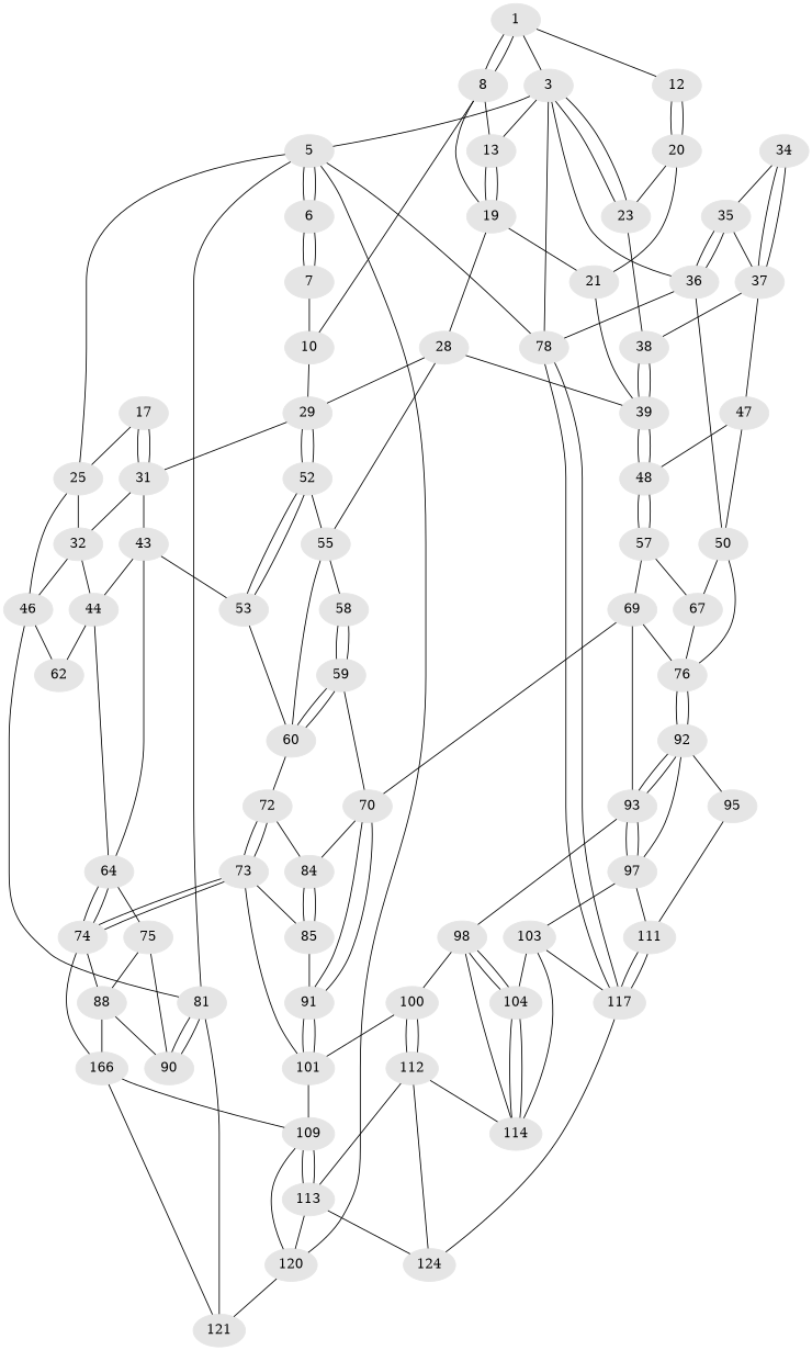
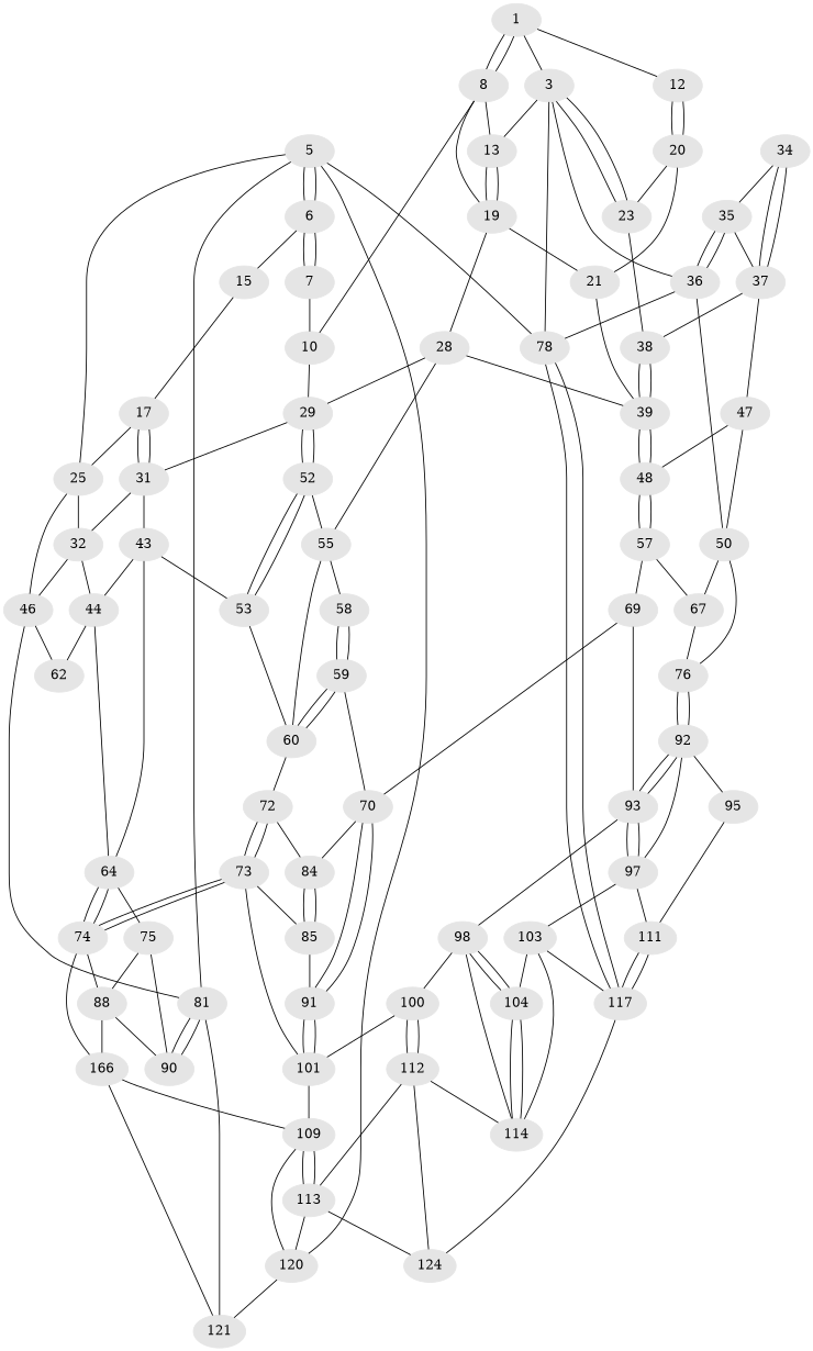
  graph {
    node [color=gray90 style=filled]
    1 [super="+2"]
    3 [super="+4"]
    8 [super="+9"]
    12
    5 [super="+83"]
    23 [super="+24"]
    36 [super="+49"]
    78 [super="+79"]
    13
    10 [super="+27"]
    19 [super="+22"]
    20
    6
    25 [super="+26"]
    81 [super="+82"]
    120 [super="+123"]
    38
    50 [super="+51"]
    117 [super="+118"]
    7 [super="+11"]
+   15
    32 [super="+45"]
    46 [super="+63"]
    90
    121
    17 [super="+18"]
    29 [super="+30"]
    21
    28 [super="+41"]
    31 [super="+33"]
    52
    43 [super="+54"]
    39 [super="+40"]
    55 [super="+56"]
    48
    44 [super="+61"]
    62
    60 [super="+66"]
    58
    53
    64 [super="+65"]
    34
    35
    37 [super="+42"]
    47
    67
    76 [super="+77"]
    57 [super="+68"]
    75 [super="+89"]
    74 [super="+87"]
    69 [super="+80"]
    92 [super="+96"]
    72
    59
    70 [super="+71"]
    93 [super="+94"]
    84
    91
    73 [super="+86"]
    88 [super="+105"]
    n61 [label=166 super="+107"]
    97 [super="+102"]
    98 [super="+99"]
    85
    101 [super="+108"]
    109 [super="+110"]
    95
    111
    124
    103 [super="+119"]
    100
    104
    114 [super="+115"]
    112 [super="+116"]
    113 [super="+122"]
    1 -- 3
    1 -- 8
    1 -- 8
    1 -- 12
-   3 -- 5
    3 -- 23
    3 -- 23
    3 -- 36
    3 -- 78
    3 -- 13
    8 -- 13
    8 -- 10
    8 -- 19
    12 -- 20
    12 -- 20
    5 -- 78
    5 -- 6
    5 -- 6
    5 -- 25
    5 -- 81
    5 -- 120
    23 -- 38
    36 -- 78
    36 -- 50
    78 -- 117
    78 -- 117
    13 -- 19
    13 -- 19
    10 -- 29
    19 -- 21
    19 -- 28
    20 -- 23
    20 -- 21
    6 -- 7
    6 -- 7
+   6 -- 15
    25 -- 32
    25 -- 46
    81 -- 90
    81 -- 90
    81 -- 121
    120 -- 121
    38 -- 39
    38 -- 39
    50 -- 67
    50 -- 76
    117 -- 124
    7 -- 10
+   15 -- 17
    32 -- 46
    32 -- 44
    46 -- 81
    46 -- 62
    17 -- 25
    17 -- 31
    17 -- 31
    29 -- 31
    29 -- 52
    29 -- 52
    21 -- 39
    28 -- 29
    28 -- 39
    28 -- 55
    31 -- 32
    31 -- 43
    52 -- 55
    52 -- 53
    52 -- 53
    43 -- 44
    43 -- 53
    43 -- 64
    39 -- 48
    39 -- 48
    55 -- 60
    55 -- 58
    48 -- 57
    48 -- 57
    44 -- 62
    44 -- 64
    60 -- 72
    58 -- 59
    58 -- 59
    53 -- 60
    64 -- 75
    64 -- 74
    64 -- 74
    34 -- 35
    34 -- 37
    34 -- 37
    35 -- 36
    35 -- 36
    35 -- 37
    37 -- 38
    37 -- 47
    47 -- 50
    47 -- 48
    67 -- 76
    76 -- 92
    76 -- 92
    57 -- 67
    57 -- 69
    75 -- 90
    75 -- 88
    74 -- 88
    74 -- n61
-   69 -- 76
    69 -- 70
    69 -- 93
    92 -- 93
    92 -- 93
    92 -- 97
    92 -- 95
    72 -- 84
    72 -- 73
    72 -- 73
    59 -- 60
    59 -- 60
    59 -- 70
    70 -- 84
    70 -- 91
    70 -- 91
    93 -- 97
    93 -- 97
    93 -- 98
    84 -- 85
    84 -- 85
    91 -- 101
    91 -- 101
    73 -- 74
    73 -- 74
    73 -- 85
    73 -- 101
    88 -- 90
    88 -- n61
    n61 -- 121
    n61 -- 109
    97 -- 111
    97 -- 103
    98 -- 100
    98 -- 104
    98 -- 104
    98 -- 114
    85 -- 91
    101 -- 109
    109 -- 120
    109 -- 113
    109 -- 113
    95 -- 111
    111 -- 117
    111 -- 117
    103 -- 117
    103 -- 104
    103 -- 114
    100 -- 101
    100 -- 112
    100 -- 112
    104 -- 114
    104 -- 114
    112 -- 124
    112 -- 114
    112 -- 113
    113 -- 120
    113 -- 124
  }
